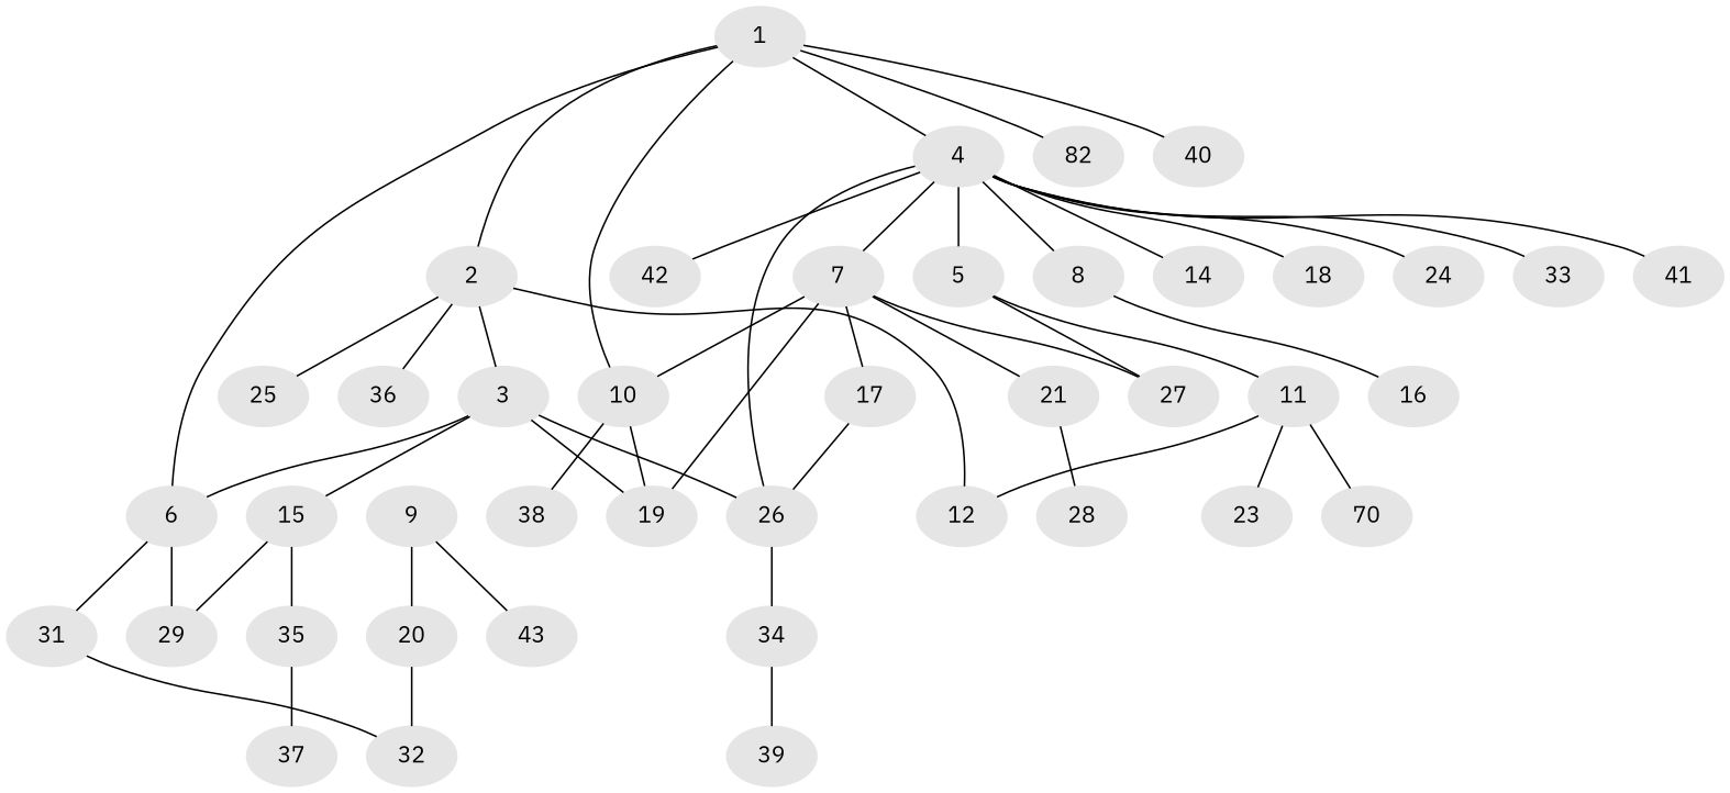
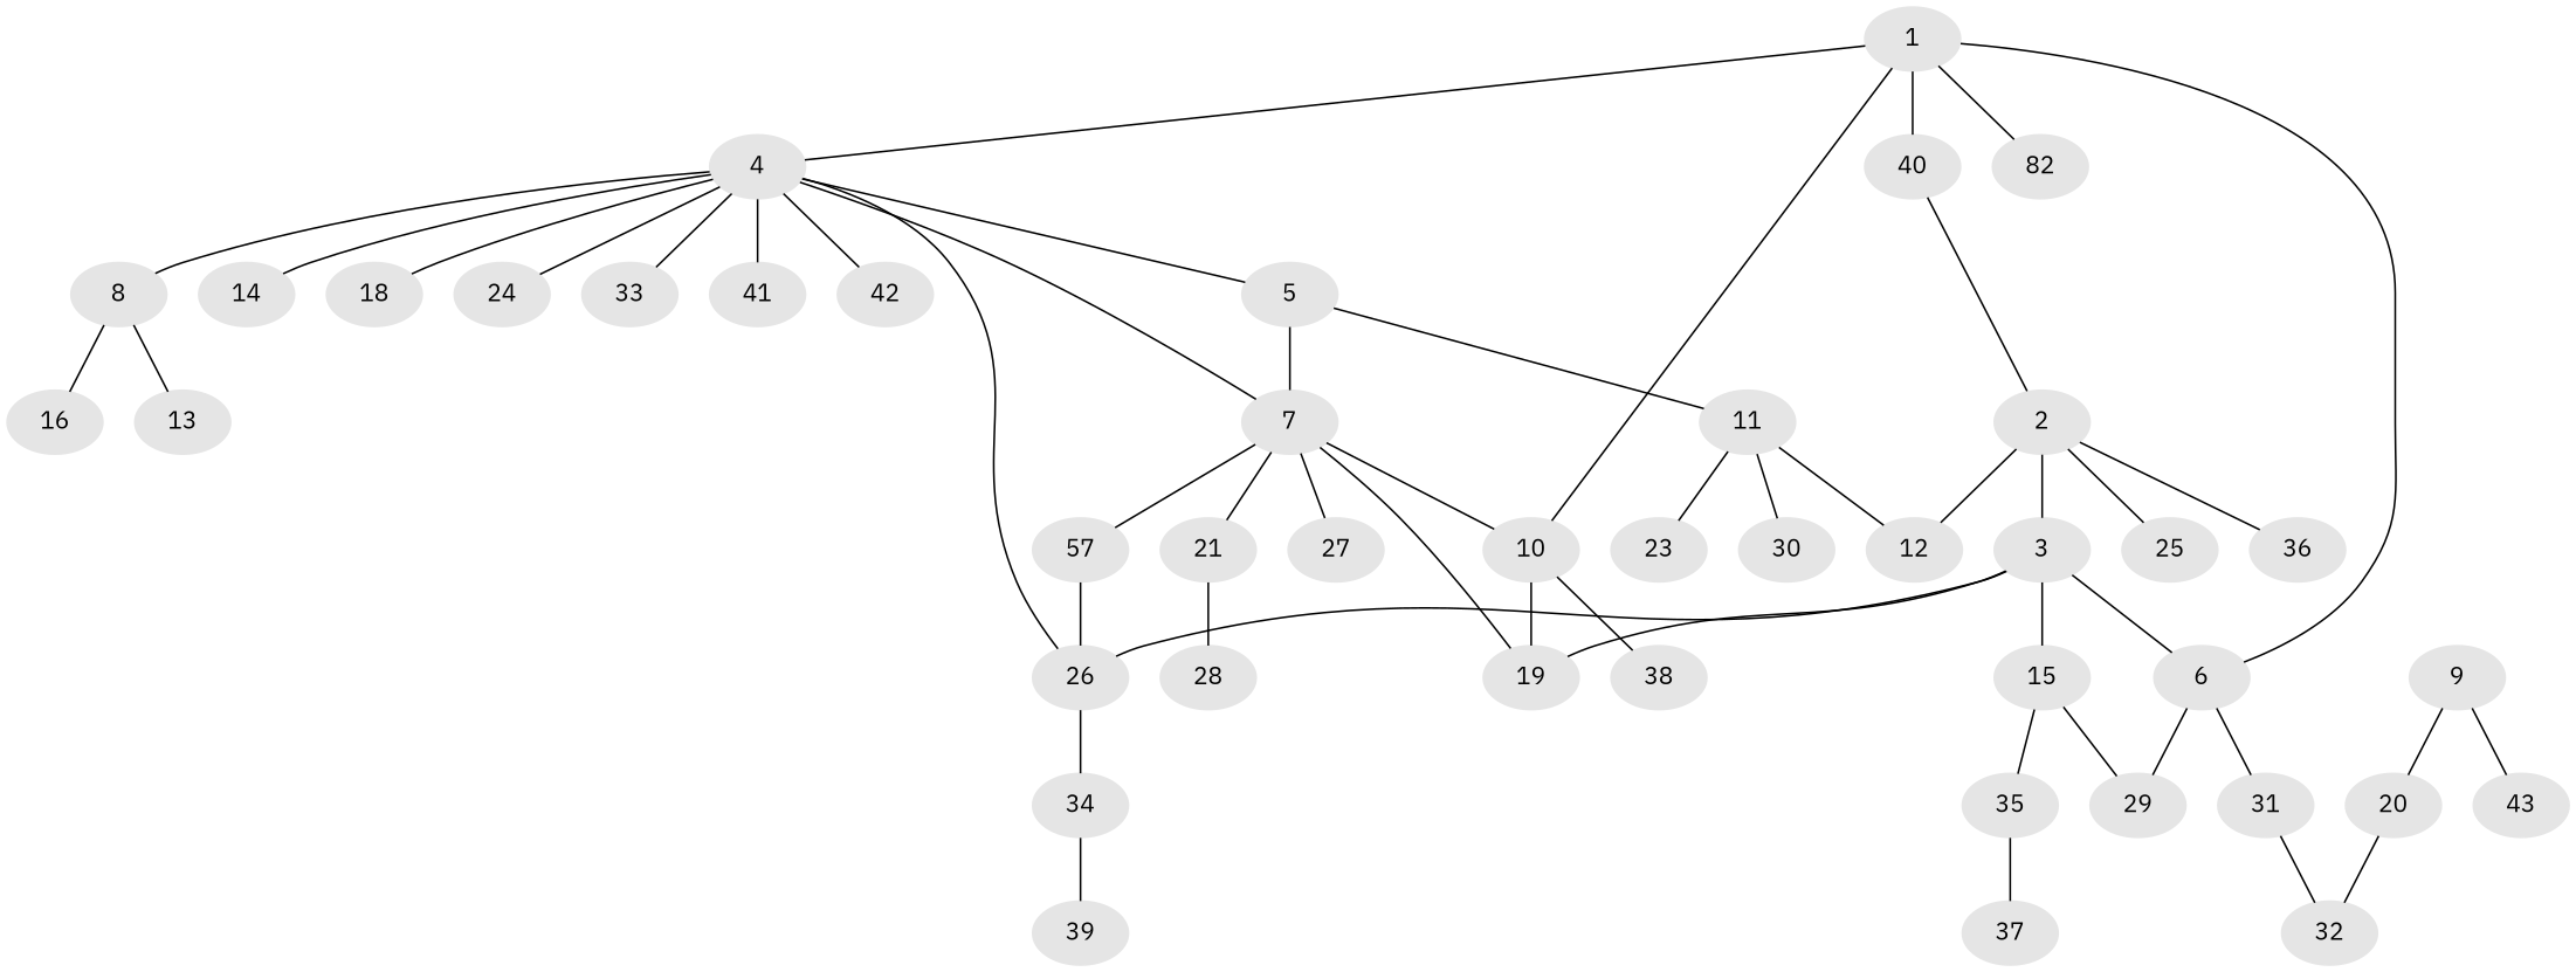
  graph {
    fontname="IBM Plex Sans"
    node [color=gray90 fontname="IBM Plex Sans" style=filled]
    edge [fontname="IBM Plex Sans" weight=1.0]
    1
    2
    4
    6
    10
    n6 [label=82]
    40
    3
    12
    25
    36
    26
    5
    7
    8
    14
    18
    24
    33
    41
    42
    29
    31
    19
    38
    15
    35
    34
    11
-   17
+   17 [label=57]
    21
    27
+   13
    16
    23
-   30 [label=70]
+   30
    32
    28
    9
    20
    43
    37
    39
-   1 -- 2
+   40 -- 2
    1 -- 4
    1 -- 6
    1 -- 10
    1 -- n6
    1 -- 40
    2 -- 3
    2 -- 12
    2 -- 25
    2 -- 36
    4 -- 26
    4 -- 5
    4 -- 7
    4 -- 8
    4 -- 14
    4 -- 18
    4 -- 24
    4 -- 33
    4 -- 41
    4 -- 42
    6 -- 29
    6 -- 31
    10 -- 19 [weight=2.0]
    10 -- 38
    3 -- 6
    3 -- 26
    3 -- 19
    3 -- 15
    26 -- 34
-   5 -- 27
+   5 -- 7
    5 -- 11
    7 -- 10
    7 -- 19
    7 -- 17
    7 -- 21
    7 -- 27
+   8 -- 13
    8 -- 16
    31 -- 32
    15 -- 29
    15 -- 35
    35 -- 37
    34 -- 39
    11 -- 12
    11 -- 23
    11 -- 30
    17 -- 26
    21 -- 28
    9 -- 20
    9 -- 43
    20 -- 32
  }
